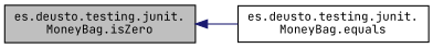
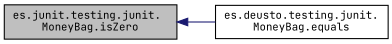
  digraph {
    rankdir=LR
    fontname="JetBrains Mono"
    node [color=black fontname="JetBrains Mono" fontsize=10 shape=record style=filled]
-   n1 [fillcolor=grey75 fontcolor=black height=0.2 label="es.deusto.testing.junit.\lMoneyBag.isZero" width=0.4]
+   n1 [fillcolor=grey75 fontcolor=black height=0.2 label="es.junit.testing.junit.\lMoneyBag.isZero" width=0.4]
    n2 [fillcolor=white height=0.2 label="es.deusto.testing.junit.\lMoneyBag.equals" width=0.4]
    n1 -> n2 [color=midnightblue dir=back fontname="JetBrains Mono" fontsize=10 labelfontname=Helvetica labelfontsize=10 style=solid]
  }
